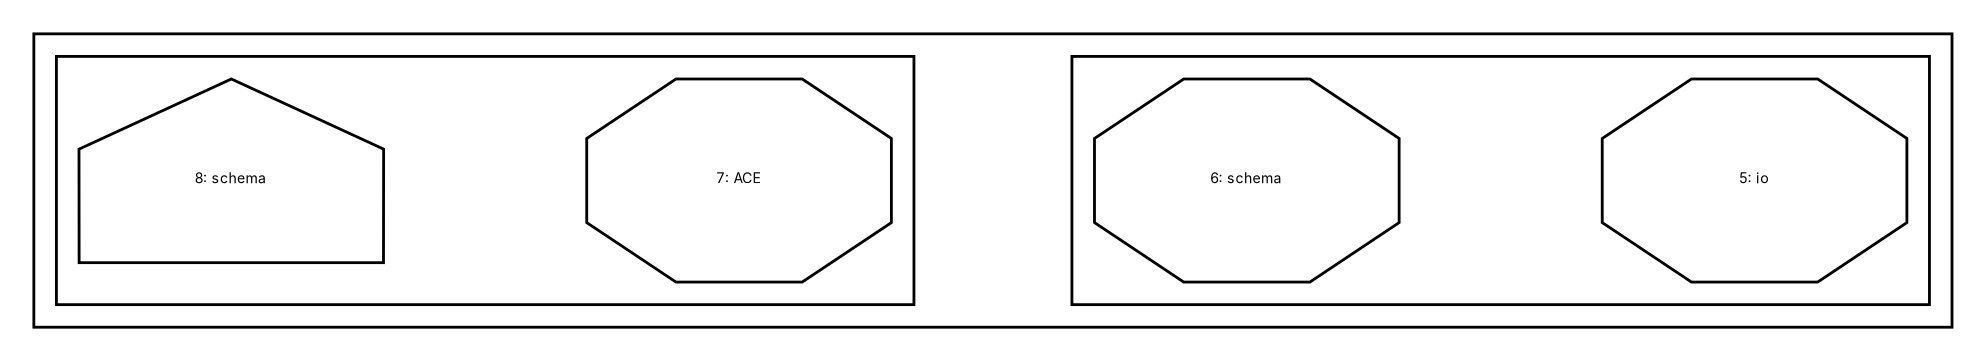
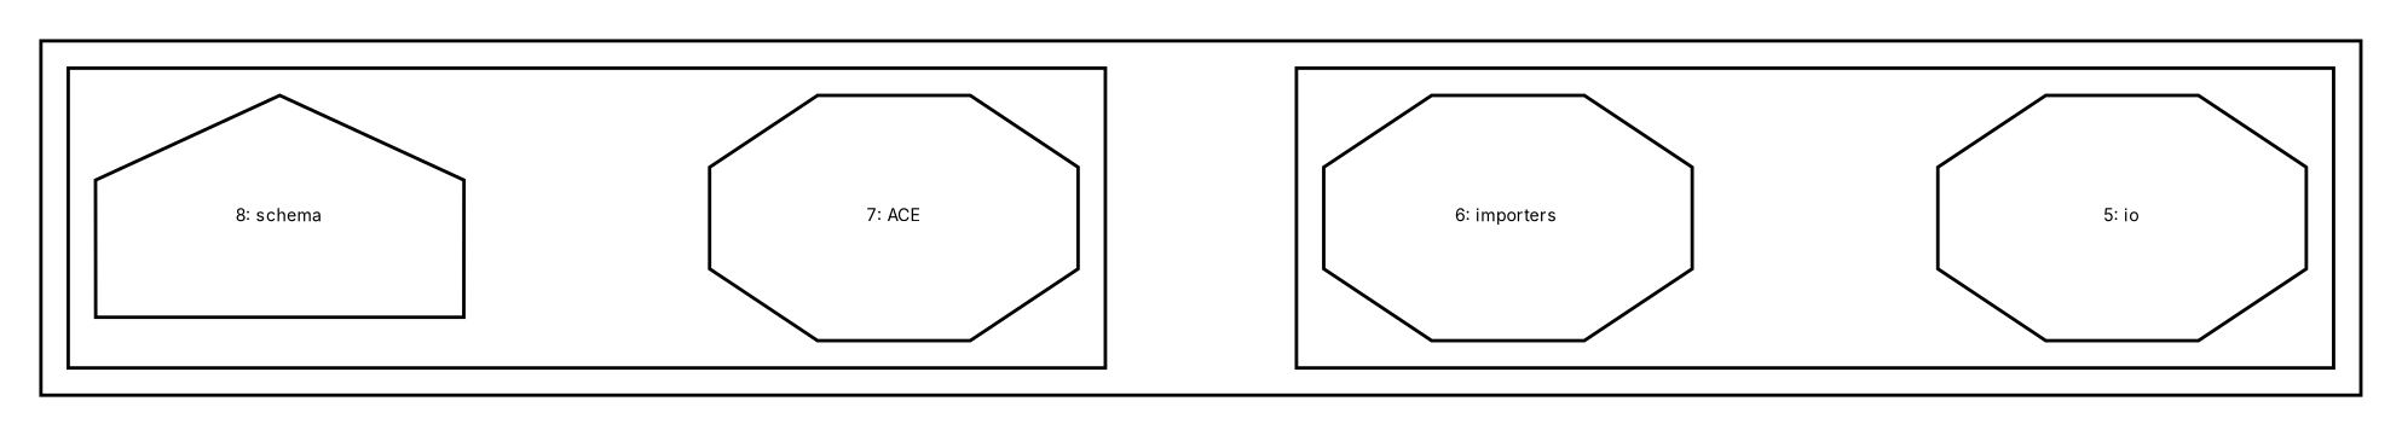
  digraph {
    compound=true
    fontsize=5
    nodesep=1.0
    rankdir=TB
    ranksep=1.0
    splines=polyline
    fontname=Inter
    node [fixedsize=true fontsize=5 shape=octagon fontname=Inter]
    n1 [height=1.000000 label="5: io" width=1.500000]
-   n2 [height=1.000000 label="6: schema" width=1.500000]
+   n2 [height=1.000000 label="6: importers" width=1.500000]
    n3 [height=1.000000 label="7: ACE" width=1.500000]
    n4 [height=1.000000 label="8: schema" shape=house width=1.500000]
    subgraph cluster_1 {
      subgraph cluster_2 {
        n1
        n2
      }
      subgraph cluster_3 {
        n3
        n4
      }
    }
  }
